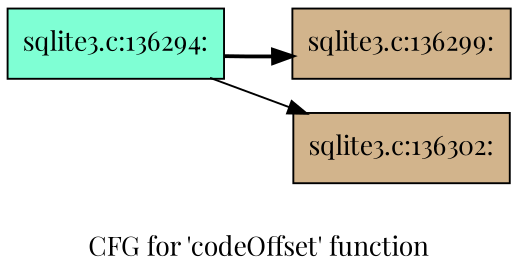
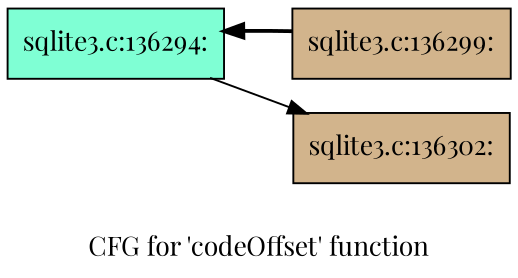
  digraph {
    fontname="Playfair Display"
    label="CFG for 'codeOffset' function"
    rankdir=LR
    node [fillcolor=tan fontname="Playfair Display" shape=record style=filled]
    edge [fontname="Playfair Display"]
    n1 [fillcolor=aquamarine label="{sqlite3.c:136294:}"]
    n2 [label="{sqlite3.c:136299:}"]
    n3 [label="{sqlite3.c:136302:}"]
-   n1 -> n2 [style=bold]
+   n2 -> n1 [style=bold]
    n1 -> n3 [style=solid]
  }
